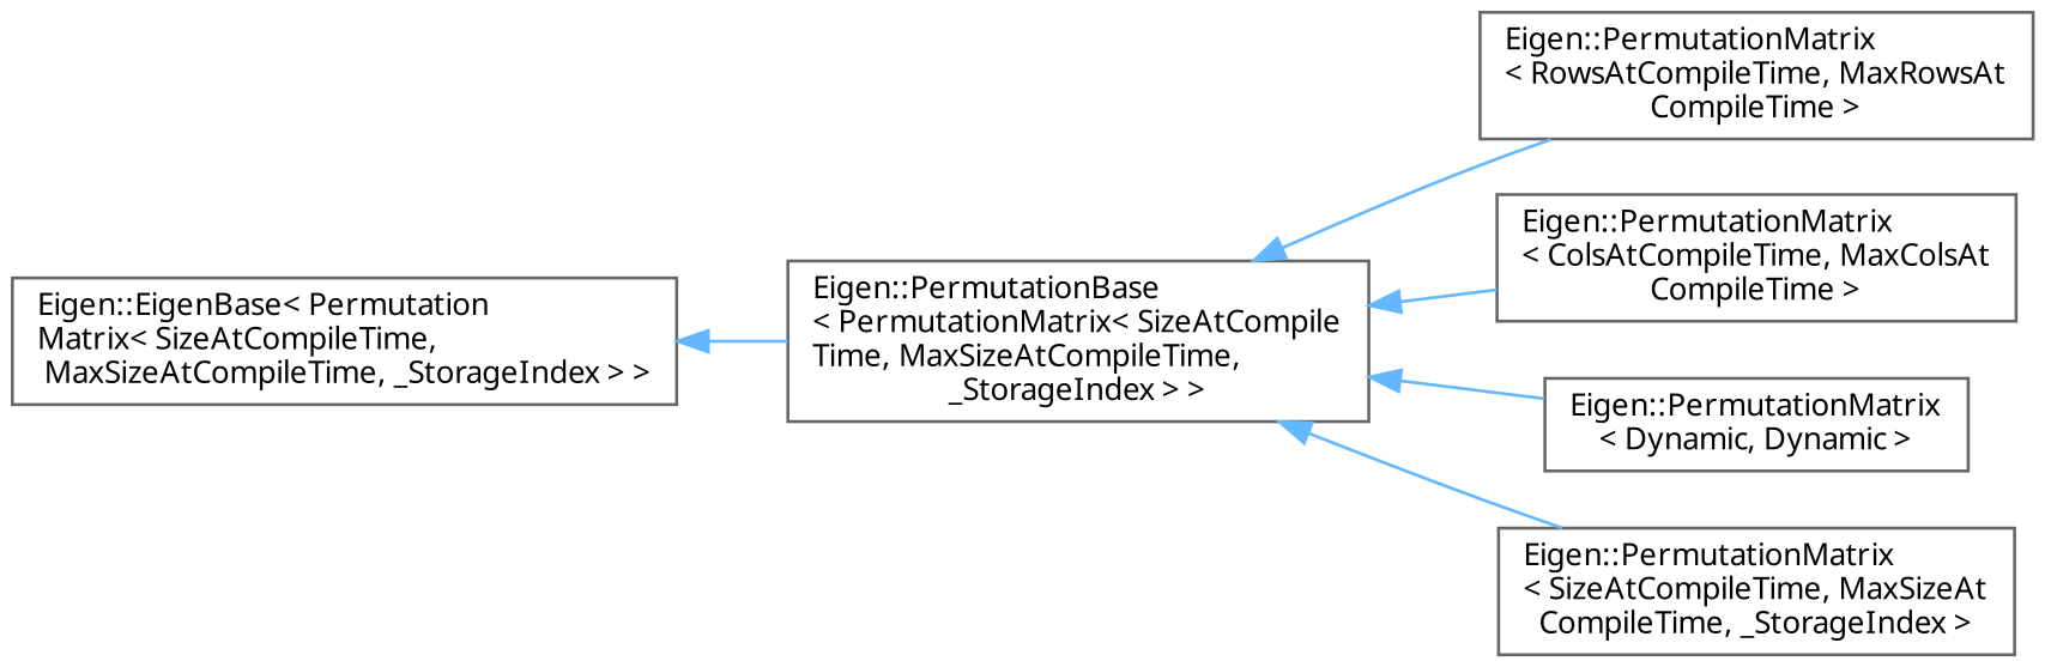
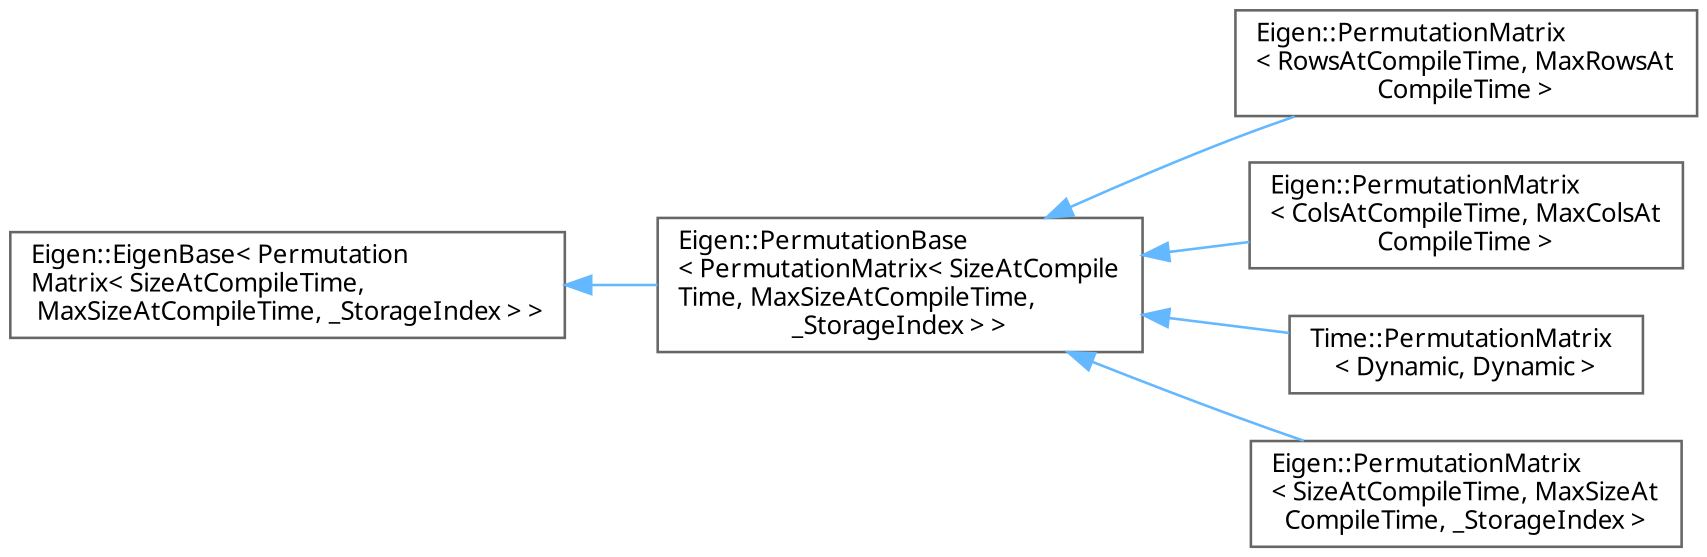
  digraph {
    rankdir=LR
    fontname="Noto Sans"
    node [color=grey40 fillcolor=white fontname="Noto Sans" fontsize=10 shape=box style=filled]
    edge [color=steelblue1 dir=back fontname="Noto Sans" fontsize=10 labelfontname=Helvetica labelfontsize=10 style=solid]
    n1 [height=0.2 label="Eigen::EigenBase\< Permutation\lMatrix\< SizeAtCompileTime,\l MaxSizeAtCompileTime, _StorageIndex \> \>" width=0.4]
    n2 [height=0.2 label="Eigen::PermutationBase\l\< PermutationMatrix\< SizeAtCompile\lTime, MaxSizeAtCompileTime, \l_StorageIndex \> \>" width=0.4]
    n3 [height=0.2 label="Eigen::PermutationMatrix\l\< RowsAtCompileTime, MaxRowsAt\lCompileTime \>" width=0.4]
    n4 [height=0.2 label="Eigen::PermutationMatrix\l\< ColsAtCompileTime, MaxColsAt\lCompileTime \>" width=0.4]
-   n5 [height=0.2 label="Eigen::PermutationMatrix\l\< Dynamic, Dynamic \>" width=0.4]
+   n5 [height=0.2 label="Time::PermutationMatrix\l\< Dynamic, Dynamic \>" width=0.4]
    n6 [height=0.2 label="Eigen::PermutationMatrix\l\< SizeAtCompileTime, MaxSizeAt\lCompileTime, _StorageIndex \>" width=0.4]
    n1 -> n2
    n2 -> n3
    n2 -> n4
    n2 -> n5
    n2 -> n6
  }
